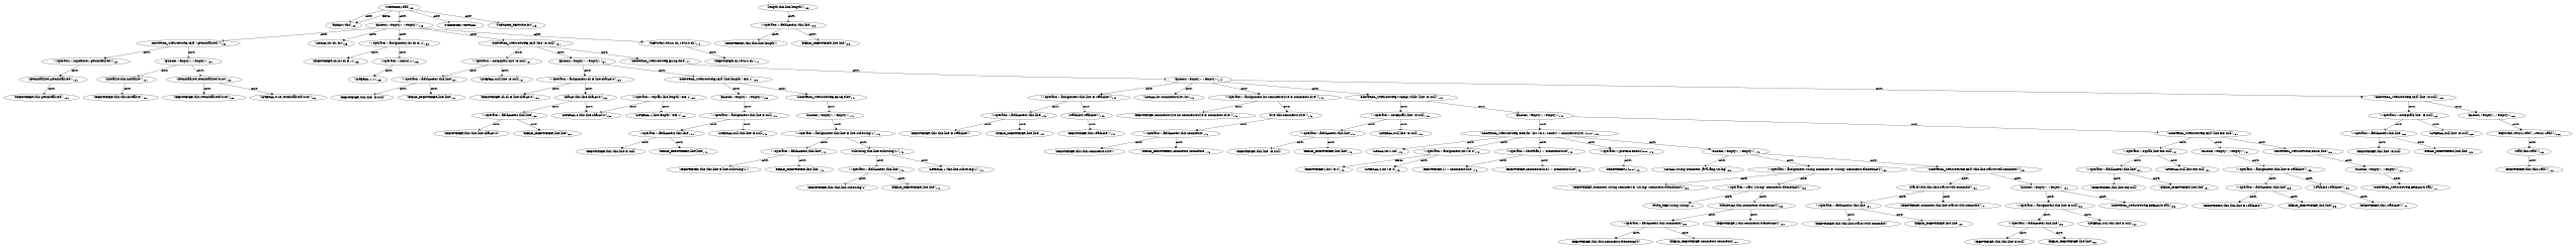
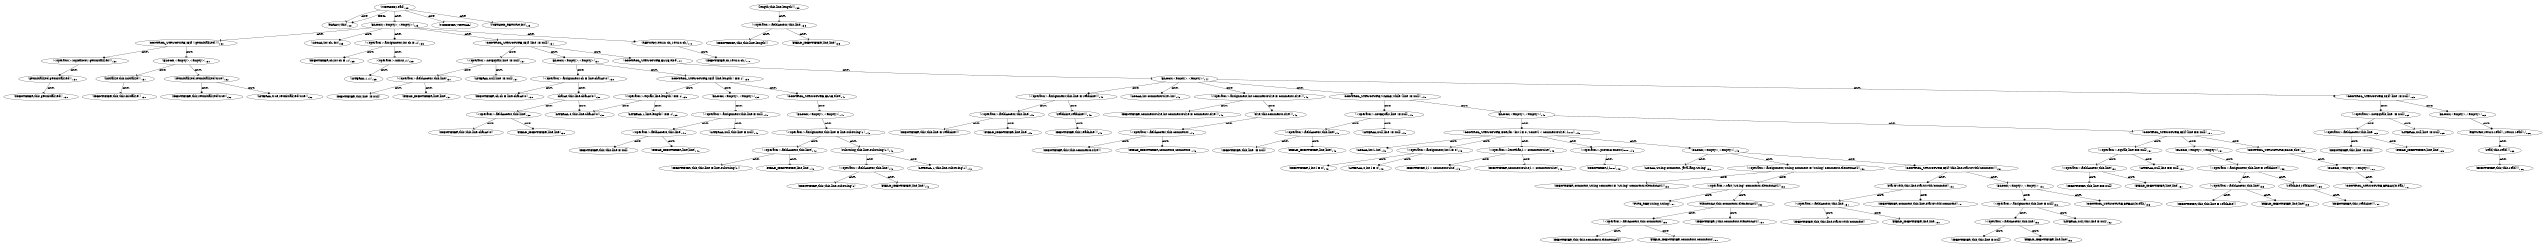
  digraph {
    edge [arrowhead=tee]
    n1 [label=<(METHOD,read)<SUB>129</SUB>>]
    n2 [label=<(PARAM,this)<SUB>109</SUB>>]
    n3 [label=<(BLOCK,&lt;empty&gt;,&lt;empty&gt;)<SUB>129</SUB>>]
    n4 [label=<(MODIFIER,VIRTUAL)>]
    n5 [label=<(METHOD_RETURN,int)<SUB>129</SUB>>]
    n6 [label=<(CONTROL_STRUCTURE,IF,if (!getInitialized()))<SUB>130</SUB>>]
    n7 [label=<(LOCAL,int ch: int)<SUB>135</SUB>>]
    n8 [label=<(&lt;operator&gt;.assignment,int ch = -1)<SUB>135</SUB>>]
    n9 [label=<(CONTROL_STRUCTURE,IF,if (line != null))<SUB>137</SUB>>]
    n10 [label=<(RETURN,return ch;,return ch;)<SUB>170</SUB>>]
    n11 [label=<(&lt;operator&gt;.logicalNot,!getInitialized())<SUB>130</SUB>>]
    n12 [label=<(BLOCK,&lt;empty&gt;,&lt;empty&gt;)<SUB>130</SUB>>]
    n13 [label=<(IDENTIFIER,ch,int ch = -1)<SUB>135</SUB>>]
    n14 [label=<(&lt;operator&gt;.minus,-1)<SUB>135</SUB>>]
    n15 [label=<(&lt;operator&gt;.notEquals,line != null)<SUB>137</SUB>>]
    n16 [label=<(BLOCK,&lt;empty&gt;,&lt;empty&gt;)<SUB>137</SUB>>]
    n17 [label=<(CONTROL_STRUCTURE,ELSE,else)<SUB>144</SUB>>]
    n18 [label=<(IDENTIFIER,ch,return ch;)<SUB>170</SUB>>]
    n19 [label=<(getInitialized,getInitialized())<SUB>130</SUB>>]
    n20 [label=<(initialize,this.initialize())<SUB>131</SUB>>]
    n21 [label=<(setInitialized,setInitialized(true))<SUB>132</SUB>>]
    n22 [label=<(IDENTIFIER,this,getInitialized())<SUB>130</SUB>>]
    n23 [label=<(IDENTIFIER,this,this.initialize())<SUB>131</SUB>>]
    n24 [label=<(IDENTIFIER,this,setInitialized(true))<SUB>132</SUB>>]
    n25 [label=<(LITERAL,true,setInitialized(true))<SUB>132</SUB>>]
    n26 [label=<(LITERAL,1,-1)<SUB>135</SUB>>]
    n27 [label=<(&lt;operator&gt;.fieldAccess,this.line)<SUB>137</SUB>>]
    n28 [label=<(LITERAL,null,line != null)<SUB>137</SUB>>]
    n29 [label=<(&lt;operator&gt;.assignment,ch = line.charAt(0))<SUB>138</SUB>>]
    n30 [label=<(CONTROL_STRUCTURE,IF,if (line.length() == 1))<SUB>139</SUB>>]
    n31 [label=<(BLOCK,&lt;empty&gt;,&lt;empty&gt;)<SUB>144</SUB>>]
    n32 [label=<(IDENTIFIER,this,line != null)>]
    n33 [label=<(FIELD_IDENTIFIER,line,line)<SUB>137</SUB>>]
    n34 [label=<(IDENTIFIER,ch,ch = line.charAt(0))<SUB>138</SUB>>]
    n35 [label=<(charAt,this.line.charAt(0))<SUB>138</SUB>>]
    n36 [label=<(&lt;operator&gt;.equals,line.length() == 1)<SUB>139</SUB>>]
    n37 [label=<(BLOCK,&lt;empty&gt;,&lt;empty&gt;)<SUB>139</SUB>>]
    n38 [label=<(CONTROL_STRUCTURE,ELSE,else)<SUB>141</SUB>>]
    n39 [label=<(&lt;operator&gt;.fieldAccess,this.line)<SUB>138</SUB>>]
    n40 [label=<(LITERAL,0,this.line.charAt(0))<SUB>138</SUB>>]
    n41 [label=<(IDENTIFIER,this,this.line.charAt(0))>]
    n42 [label=<(FIELD_IDENTIFIER,line,line)<SUB>138</SUB>>]
    n43 [label=<(LITERAL,1,line.length() == 1)<SUB>139</SUB>>]
    n44 [label=<(&lt;operator&gt;.assignment,this.line = null)<SUB>140</SUB>>]
    n45 [label=<(BLOCK,&lt;empty&gt;,&lt;empty&gt;)<SUB>141</SUB>>]
    n46 [label=<(length,this.line.length())<SUB>139</SUB>>]
    n47 [label=<(&lt;operator&gt;.fieldAccess,this.line)<SUB>139</SUB>>]
    n48 [label=<(IDENTIFIER,this,this.line.length())>]
    n49 [label=<(FIELD_IDENTIFIER,line,line)<SUB>139</SUB>>]
    n50 [label=<(&lt;operator&gt;.fieldAccess,this.line)<SUB>140</SUB>>]
    n51 [label=<(LITERAL,null,this.line = null)<SUB>140</SUB>>]
    n52 [label=<(IDENTIFIER,this,this.line = null)>]
    n53 [label=<(FIELD_IDENTIFIER,line,line)<SUB>140</SUB>>]
    n54 [label=<(&lt;operator&gt;.assignment,this.line = line.substring(1))<SUB>142</SUB>>]
    n55 [label=<(&lt;operator&gt;.fieldAccess,this.line)<SUB>142</SUB>>]
    n56 [label=<(substring,this.line.substring(1))<SUB>142</SUB>>]
    n57 [label=<(IDENTIFIER,this,this.line = line.substring(1))>]
    n58 [label=<(FIELD_IDENTIFIER,line,line)<SUB>142</SUB>>]
    n59 [label=<(&lt;operator&gt;.fieldAccess,this.line)<SUB>142</SUB>>]
    n60 [label=<(LITERAL,1,this.line.substring(1))<SUB>142</SUB>>]
    n61 [label=<(IDENTIFIER,this,this.line.substring(1))>]
    n62 [label=<(FIELD_IDENTIFIER,line,line)<SUB>142</SUB>>]
    n63 [label=<(&lt;operator&gt;.assignment,this.line = readLine())<SUB>145</SUB>>]
    n64 [label=<(LOCAL,int commentsSize: int)<SUB>146</SUB>>]
    n65 [label=<(&lt;operator&gt;.assignment,int commentsSize = comments.size())<SUB>146</SUB>>]
    n66 [label=<(CONTROL_STRUCTURE,WHILE,while (line != null))<SUB>148</SUB>>]
    n67 [label=<(CONTROL_STRUCTURE,IF,if (line != null))<SUB>165</SUB>>]
    n68 [label=<(&lt;operator&gt;.fieldAccess,this.line)<SUB>145</SUB>>]
    n69 [label=<(readLine,readLine())<SUB>145</SUB>>]
    n70 [label=<(IDENTIFIER,commentsSize,int commentsSize = comments.size())<SUB>146</SUB>>]
    n71 [label=<(size,this.comments.size())<SUB>146</SUB>>]
    n72 [label=<(&lt;operator&gt;.notEquals,line != null)<SUB>148</SUB>>]
    n73 [label=<(BLOCK,&lt;empty&gt;,&lt;empty&gt;)<SUB>148</SUB>>]
    n74 [label=<(&lt;operator&gt;.notEquals,line != null)<SUB>165</SUB>>]
    n75 [label=<(BLOCK,&lt;empty&gt;,&lt;empty&gt;)<SUB>165</SUB>>]
    n76 [label=<(IDENTIFIER,this,this.line = readLine())>]
    n77 [label=<(FIELD_IDENTIFIER,line,line)<SUB>145</SUB>>]
    n78 [label=<(IDENTIFIER,this,readLine())<SUB>145</SUB>>]
    n79 [label=<(&lt;operator&gt;.fieldAccess,this.comments)<SUB>146</SUB>>]
    n80 [label=<(IDENTIFIER,this,this.comments.size())>]
    n81 [label=<(FIELD_IDENTIFIER,comments,comments)<SUB>146</SUB>>]
    n82 [label=<(&lt;operator&gt;.fieldAccess,this.line)<SUB>148</SUB>>]
    n83 [label=<(LITERAL,null,line != null)<SUB>148</SUB>>]
    n84 [label=<(CONTROL_STRUCTURE,FOR,for (int i = 0; Some(i &lt; commentsSize); i++))<SUB>149</SUB>>]
    n85 [label=<(CONTROL_STRUCTURE,IF,if (line == null))<SUB>157</SUB>>]
    n86 [label=<(IDENTIFIER,this,line != null)>]
    n87 [label=<(FIELD_IDENTIFIER,line,line)<SUB>148</SUB>>]
    n88 [label=<(LOCAL,int i: int)<SUB>149</SUB>>]
    n89 [label=<(&lt;operator&gt;.assignment,int i = 0)<SUB>149</SUB>>]
    n90 [label=<(&lt;operator&gt;.lessThan,i &lt; commentsSize)<SUB>149</SUB>>]
    n91 [label=<(&lt;operator&gt;.postIncrement,i++)<SUB>149</SUB>>]
    n92 [label=<(BLOCK,&lt;empty&gt;,&lt;empty&gt;)<SUB>149</SUB>>]
    n93 [label=<(&lt;operator&gt;.equals,line == null)<SUB>157</SUB>>]
    n94 [label=<(BLOCK,&lt;empty&gt;,&lt;empty&gt;)<SUB>157</SUB>>]
    n95 [label=<(CONTROL_STRUCTURE,ELSE,else)<SUB>160</SUB>>]
    n96 [label=<(IDENTIFIER,i,int i = 0)<SUB>149</SUB>>]
    n97 [label=<(LITERAL,0,int i = 0)<SUB>149</SUB>>]
    n98 [label=<(IDENTIFIER,i,i &lt; commentsSize)<SUB>149</SUB>>]
    n99 [label=<(IDENTIFIER,commentsSize,i &lt; commentsSize)<SUB>149</SUB>>]
    n100 [label=<(IDENTIFIER,i,i++)<SUB>149</SUB>>]
    n101 [label=<(LOCAL,String comment: java.lang.String)<SUB>150</SUB>>]
    n102 [label=<(&lt;operator&gt;.assignment,String comment = (String) comments.elementAt(i))<SUB>150</SUB>>]
    n103 [label=<(CONTROL_STRUCTURE,IF,if (this.line.startsWith(comment)))<SUB>151</SUB>>]
    n104 [label=<(IDENTIFIER,comment,String comment = (String) comments.elementAt(i))<SUB>150</SUB>>]
    n105 [label=<(&lt;operator&gt;.cast,(String) comments.elementAt(i))<SUB>150</SUB>>]
    n106 [label=<(startsWith,this.line.startsWith(comment))<SUB>151</SUB>>]
    n107 [label=<(BLOCK,&lt;empty&gt;,&lt;empty&gt;)<SUB>151</SUB>>]
    n108 [label=<(TYPE_REF,String,String)<SUB>150</SUB>>]
    n109 [label=<(elementAt,this.comments.elementAt(i))<SUB>150</SUB>>]
    n110 [label=<(&lt;operator&gt;.fieldAccess,this.comments)<SUB>150</SUB>>]
    n111 [label=<(IDENTIFIER,i,this.comments.elementAt(i))<SUB>150</SUB>>]
    n112 [label=<(IDENTIFIER,this,this.comments.elementAt(i))>]
    n113 [label=<(FIELD_IDENTIFIER,comments,comments)<SUB>150</SUB>>]
    n114 [label=<(&lt;operator&gt;.fieldAccess,this.line)<SUB>151</SUB>>]
    n115 [label=<(IDENTIFIER,comment,this.line.startsWith(comment))<SUB>151</SUB>>]
    n116 [label=<(&lt;operator&gt;.assignment,this.line = null)<SUB>152</SUB>>]
    n117 [label=<(CONTROL_STRUCTURE,BREAK,break;)<SUB>153</SUB>>]
    n118 [label=<(IDENTIFIER,this,this.line.startsWith(comment))>]
    n119 [label=<(FIELD_IDENTIFIER,line,line)<SUB>151</SUB>>]
    n120 [label=<(&lt;operator&gt;.fieldAccess,this.line)<SUB>152</SUB>>]
    n121 [label=<(LITERAL,null,this.line = null)<SUB>152</SUB>>]
    n122 [label=<(IDENTIFIER,this,this.line = null)>]
    n123 [label=<(FIELD_IDENTIFIER,line,line)<SUB>152</SUB>>]
    n124 [label=<(&lt;operator&gt;.fieldAccess,this.line)<SUB>157</SUB>>]
    n125 [label=<(LITERAL,null,line == null)<SUB>157</SUB>>]
    n126 [label=<(&lt;operator&gt;.assignment,this.line = readLine())<SUB>159</SUB>>]
    n127 [label=<(BLOCK,&lt;empty&gt;,&lt;empty&gt;)<SUB>160</SUB>>]
    n128 [label=<(IDENTIFIER,this,line == null)>]
    n129 [label=<(FIELD_IDENTIFIER,line,line)<SUB>157</SUB>>]
    n130 [label=<(&lt;operator&gt;.fieldAccess,this.line)<SUB>159</SUB>>]
    n131 [label=<(readLine,readLine())<SUB>159</SUB>>]
    n132 [label=<(IDENTIFIER,this,this.line = readLine())>]
    n133 [label=<(FIELD_IDENTIFIER,line,line)<SUB>159</SUB>>]
    n134 [label=<(IDENTIFIER,this,readLine())<SUB>159</SUB>>]
    n135 [label=<(CONTROL_STRUCTURE,BREAK,break;)<SUB>161</SUB>>]
    n136 [label=<(&lt;operator&gt;.fieldAccess,this.line)<SUB>165</SUB>>]
    n137 [label=<(LITERAL,null,line != null)<SUB>165</SUB>>]
    n138 [label=<(RETURN,return read();,return read();)<SUB>166</SUB>>]
    n139 [label=<(IDENTIFIER,this,line != null)>]
    n140 [label=<(FIELD_IDENTIFIER,line,line)<SUB>165</SUB>>]
    n141 [label=<(read,this.read())<SUB>166</SUB>>]
    n142 [label=<(IDENTIFIER,this,this.read())<SUB>166</SUB>>]
    n1 -> n2 [label="AST: "]
    n1 -> n2 [arrowhead=dot label="DDG: "]
    n1 -> n3 [label="AST: "]
    n1 -> n4 [label="AST: "]
    n1 -> n5 [label="AST: "]
    n3 -> n6 [label="AST: "]
    n3 -> n7 [arrowhead=dot label="AST: "]
    n3 -> n8 [arrowhead=dot label="AST: "]
    n3 -> n9 [label="AST: "]
    n3 -> n10 [arrowhead=dot label="AST: "]
    n6 -> n11 [arrowhead=dot label="AST: "]
    n6 -> n12 [label="AST: "]
    n8 -> n13 [arrowhead=dot label="AST: "]
    n8 -> n14 [label="AST: "]
    n9 -> n15 [label="AST: "]
    n9 -> n16 [arrowhead=dot label="AST: "]
    n9 -> n17 [arrowhead=dot label="AST: "]
    n10 -> n18 [arrowhead=dot label="AST: "]
    n11 -> n19 [arrowhead=dot label="AST: "]
    n12 -> n20 [label="AST: "]
    n12 -> n21 [label="AST: "]
    n14 -> n26 [arrowhead=dot label="AST: "]
    n15 -> n27 [label="AST: "]
    n15 -> n28 [label="AST: "]
    n16 -> n29 [arrowhead=dot label="AST: "]
    n16 -> n30 [label="AST: "]
    n17 -> n31 [label="AST: "]
    n19 -> n22 [label="AST: "]
    n20 -> n23 [label="AST: "]
    n21 -> n24 [arrowhead=dot label="AST: "]
    n21 -> n25 [arrowhead=dot label="AST: "]
    n27 -> n32 [label="AST: "]
    n27 -> n33 [arrowhead=dot label="AST: "]
    n29 -> n34 [arrowhead=dot label="AST: "]
    n29 -> n35 [arrowhead=dot label="AST: "]
+   n30 -> n36 [label="AST: "]
    n30 -> n37 [arrowhead=dot label="AST: "]
    n30 -> n38 [arrowhead=dot label="AST: "]
    n31 -> n63 [arrowhead=dot label="AST: "]
    n31 -> n64 [arrowhead=dot label="AST: "]
    n31 -> n65 [arrowhead=dot label="AST: "]
    n31 -> n66 [arrowhead=dot label="AST: "]
    n31 -> n67 [arrowhead=dot label="AST: "]
    n35 -> n39 [label="AST: "]
    n35 -> n40 [arrowhead=dot label="AST: "]
    n36 -> n40 [label="AST: "]
    n36 -> n43 [label="AST: "]
    n37 -> n44 [label="AST: "]
    n38 -> n45 [label="AST: "]
    n39 -> n41 [label="AST: "]
    n39 -> n42 [arrowhead=dot label="AST: "]
    n44 -> n50 [arrowhead=dot label="AST: "]
    n44 -> n51 [label="AST: "]
    n45 -> n54 [arrowhead=dot label="AST: "]
    n46 -> n47 [label="AST: "]
    n47 -> n48 [label="AST: "]
    n47 -> n49 [label="AST: "]
    n50 -> n52 [arrowhead=dot label="AST: "]
    n50 -> n53 [arrowhead=dot label="AST: "]
    n54 -> n55 [label="AST: "]
    n54 -> n56 [label="AST: "]
    n55 -> n57 [label="AST: "]
    n55 -> n58 [label="AST: "]
    n56 -> n59 [label="AST: "]
    n56 -> n60 [arrowhead=dot label="AST: "]
    n59 -> n61 [label="AST: "]
    n59 -> n62 [label="AST: "]
    n63 -> n68 [label="AST: "]
    n63 -> n69 [label="AST: "]
    n65 -> n70 [label="AST: "]
    n65 -> n71 [arrowhead=dot label="AST: "]
    n66 -> n72 [arrowhead=dot label="AST: "]
    n66 -> n73 [label="AST: "]
    n67 -> n74 [arrowhead=dot label="AST: "]
    n67 -> n75 [arrowhead=dot label="AST: "]
    n68 -> n76 [label="AST: "]
    n68 -> n77 [arrowhead=dot label="AST: "]
    n69 -> n78 [arrowhead=dot label="AST: "]
    n71 -> n79 [arrowhead=dot label="AST: "]
    n72 -> n82 [label="AST: "]
    n72 -> n83 [label="AST: "]
    n73 -> n84 [arrowhead=dot label="AST: "]
    n73 -> n85 [label="AST: "]
    n74 -> n136 [label="AST: "]
    n74 -> n137 [label="AST: "]
    n75 -> n138 [arrowhead=dot label="AST: "]
    n79 -> n80 [arrowhead=dot label="AST: "]
    n79 -> n81 [arrowhead=dot label="AST: "]
    n82 -> n86 [label="AST: "]
    n82 -> n87 [label="AST: "]
    n84 -> n88 [arrowhead=dot label="AST: "]
    n84 -> n89 [label="AST: "]
    n84 -> n90 [label="AST: "]
    n84 -> n91 [arrowhead=dot label="AST: "]
    n84 -> n92 [arrowhead=dot label="AST: "]
    n85 -> n93 [label="AST: "]
    n85 -> n94 [label="AST: "]
    n85 -> n95 [label="AST: "]
-   n89 -> n96 [arrowhead=dot label="DDG: "]
+   n89 -> n96 [arrowhead=dot label="AST: "]
    n89 -> n97 [arrowhead=dot label="AST: "]
    n90 -> n98 [arrowhead=dot label="AST: "]
    n90 -> n99 [label="AST: "]
    n91 -> n100 [label="AST: "]
    n92 -> n101 [label="AST: "]
    n92 -> n102 [arrowhead=dot label="AST: "]
    n92 -> n103 [arrowhead=dot label="AST: "]
    n93 -> n124 [label="AST: "]
    n93 -> n125 [arrowhead=dot label="AST: "]
    n94 -> n126 [label="AST: "]
    n95 -> n127 [arrowhead=dot label="AST: "]
    n102 -> n104 [label="AST: "]
    n102 -> n105 [label="AST: "]
    n103 -> n106 [arrowhead=dot label="AST: "]
    n103 -> n107 [label="AST: "]
    n105 -> n108 [arrowhead=dot label="AST: "]
    n105 -> n109 [label="AST: "]
    n106 -> n114 [label="AST: "]
    n106 -> n115 [arrowhead=dot label="AST: "]
    n107 -> n116 [arrowhead=dot label="AST: "]
    n107 -> n117 [arrowhead=dot label="AST: "]
    n109 -> n110 [arrowhead=dot label="AST: "]
    n109 -> n111 [arrowhead=dot label="AST: "]
    n110 -> n112 [arrowhead=dot label="AST: "]
    n110 -> n113 [label="AST: "]
    n114 -> n118 [label="AST: "]
    n114 -> n119 [label="AST: "]
    n116 -> n120 [arrowhead=dot label="AST: "]
    n116 -> n121 [arrowhead=dot label="AST: "]
    n120 -> n122 [arrowhead=dot label="AST: "]
    n120 -> n123 [arrowhead=dot label="AST: "]
    n124 -> n128 [label="AST: "]
    n124 -> n129 [arrowhead=dot label="AST: "]
    n126 -> n130 [label="AST: "]
    n126 -> n131 [label="AST: "]
    n127 -> n135 [arrowhead=dot label="AST: "]
    n130 -> n132 [arrowhead=dot label="AST: "]
    n130 -> n133 [arrowhead=dot label="AST: "]
    n131 -> n134 [arrowhead=dot label="AST: "]
    n136 -> n139 [arrowhead=dot label="AST: "]
    n136 -> n140 [label="AST: "]
    n138 -> n141 [arrowhead=dot label="AST: "]
    n141 -> n142 [label="AST: "]
  }
